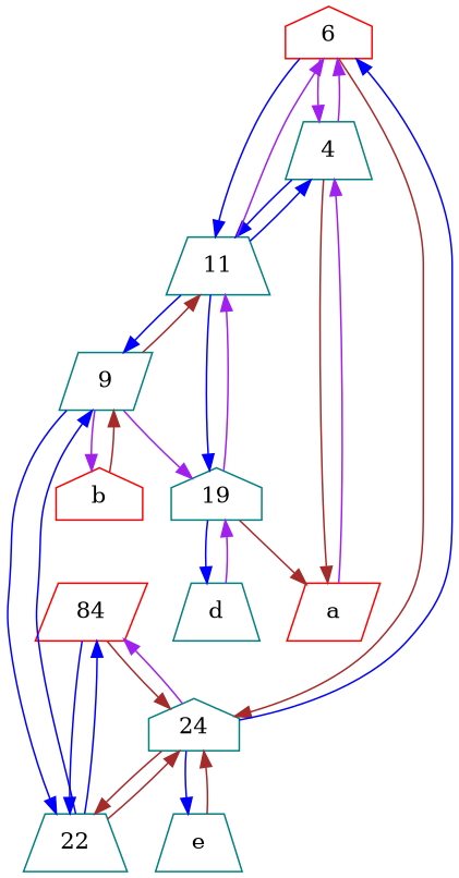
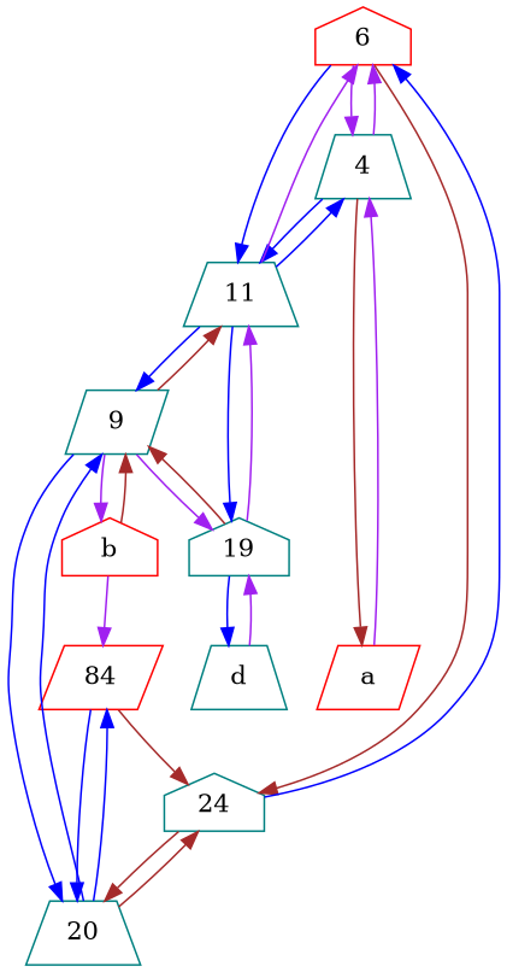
  digraph {
    node [color=teal shape=trapezium]
    edge [color=blue]
    6 [color=red shape=house]
    4
    11
    a [color=red shape=parallelogram]
    24 [shape=house]
    19 [shape=house]
    9 [shape=parallelogram]
-   e
    n9 [color=red label=84 shape=parallelogram]
-   22
+   22 [label=20]
    d
    b [color=red shape=house]
    6 -> 4 [color=purple]
    6 -> 11
    6 -> 24 [color=brown]
    4 -> 6 [color=purple]
    4 -> 11
    4 -> a [color=brown]
    11 -> 6 [color=purple]
    11 -> 4
    11 -> 19
    11 -> 9
    a -> 4 [color=purple]
    24 -> 6
-   24 -> e
-   24 -> n9 [color=purple]
+   b -> n9 [color=purple]
    24 -> 22 [color=brown]
    19 -> 11 [color=purple]
-   19 -> a [color=brown]
+   19 -> 9 [color=brown]
    19 -> d
    9 -> 11 [color=brown]
    9 -> 19 [color=purple]
    9 -> 22
    9 -> b [color=purple]
-   e -> 24 [color=brown]
    n9 -> 24 [color=brown]
    n9 -> 22
    22 -> 24 [color=brown]
    22 -> 9
    22 -> n9
    d -> 19 [color=purple]
    b -> 9 [color=brown]
  }
